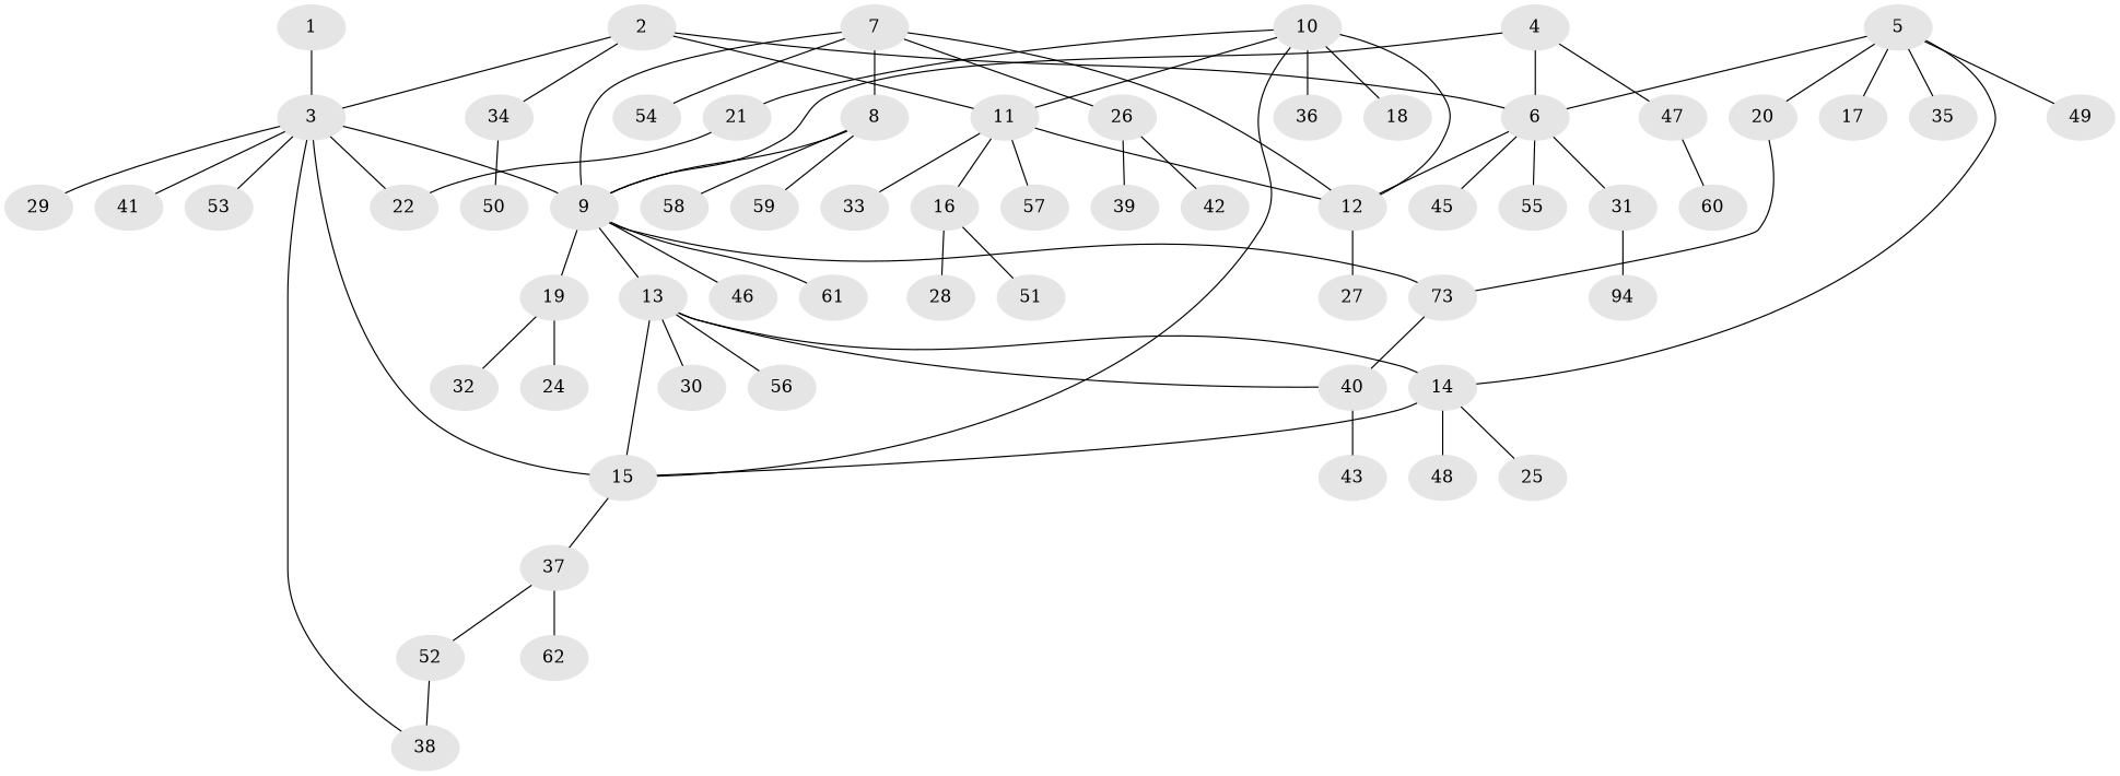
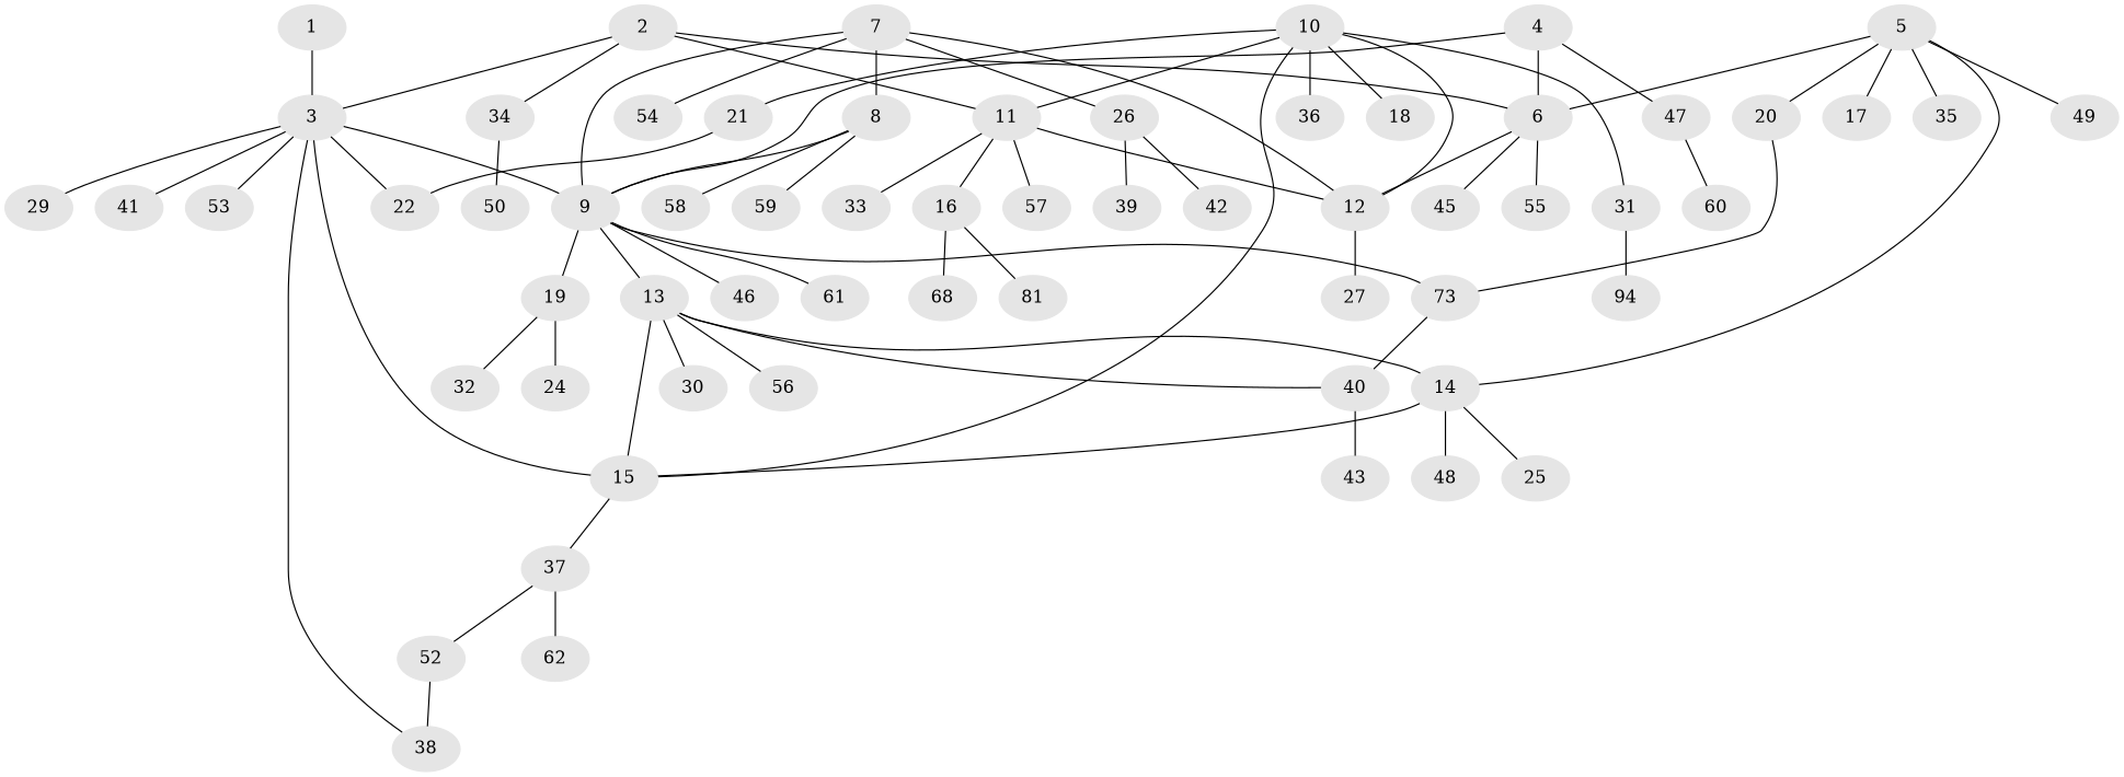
  graph {
    node [color=gray90 style=filled]
    1
    3
    2
    6
    11
    34
    9
    15
    22
    29
    38
    41
    53
    12
    45
    55
    16
    33
    57
    21
    50
    13
    19
    n24 [label=73]
    46
    61
    37
    4
    47
    5
    14
    17
    20
    35
    49
    60
    25
    48
    27
    7
    8
    26
    54
    58
    59
    39
    42
    30
    40
    56
    24
    32
    10
    18
    31
    36
    n57 [label=94]
-   28
-   51
+   28 [label=68]
+   51 [label=81]
    43
    52
    62
    1 -- 3
    3 -- 9
    3 -- 15
    3 -- 22
    3 -- 29
    3 -- 38
    3 -- 41
    3 -- 53
    2 -- 3
    2 -- 6
    2 -- 11
    2 -- 34
    6 -- 12
    6 -- 45
    6 -- 55
    11 -- 12
    11 -- 16
    11 -- 33
    11 -- 57
    34 -- 50
    9 -- 13
    9 -- 19
    9 -- n24
    9 -- 46
    9 -- 61
    15 -- 37
    12 -- 27
    16 -- 28
    16 -- 51
    21 -- 22
    13 -- 15
    13 -- 14
    13 -- 30
    13 -- 40
    13 -- 56
    19 -- 24
    19 -- 32
    n24 -- 40
    37 -- 52
    37 -- 62
    4 -- 6
    4 -- 9
    4 -- 47
    47 -- 60
    5 -- 6
    5 -- 14
    5 -- 17
    5 -- 20
    5 -- 35
    5 -- 49
    14 -- 15
    14 -- 25
    14 -- 48
    20 -- n24
    7 -- 9
    7 -- 12
    7 -- 8
    7 -- 26
    7 -- 54
    8 -- 9
    8 -- 58
    8 -- 59
    26 -- 39
    26 -- 42
    40 -- 43
    10 -- 11
    10 -- 15
    10 -- 12
    10 -- 21
    10 -- 18
-   6 -- 31
+   10 -- 31
    10 -- 36
    31 -- n57
    52 -- 38
  }
